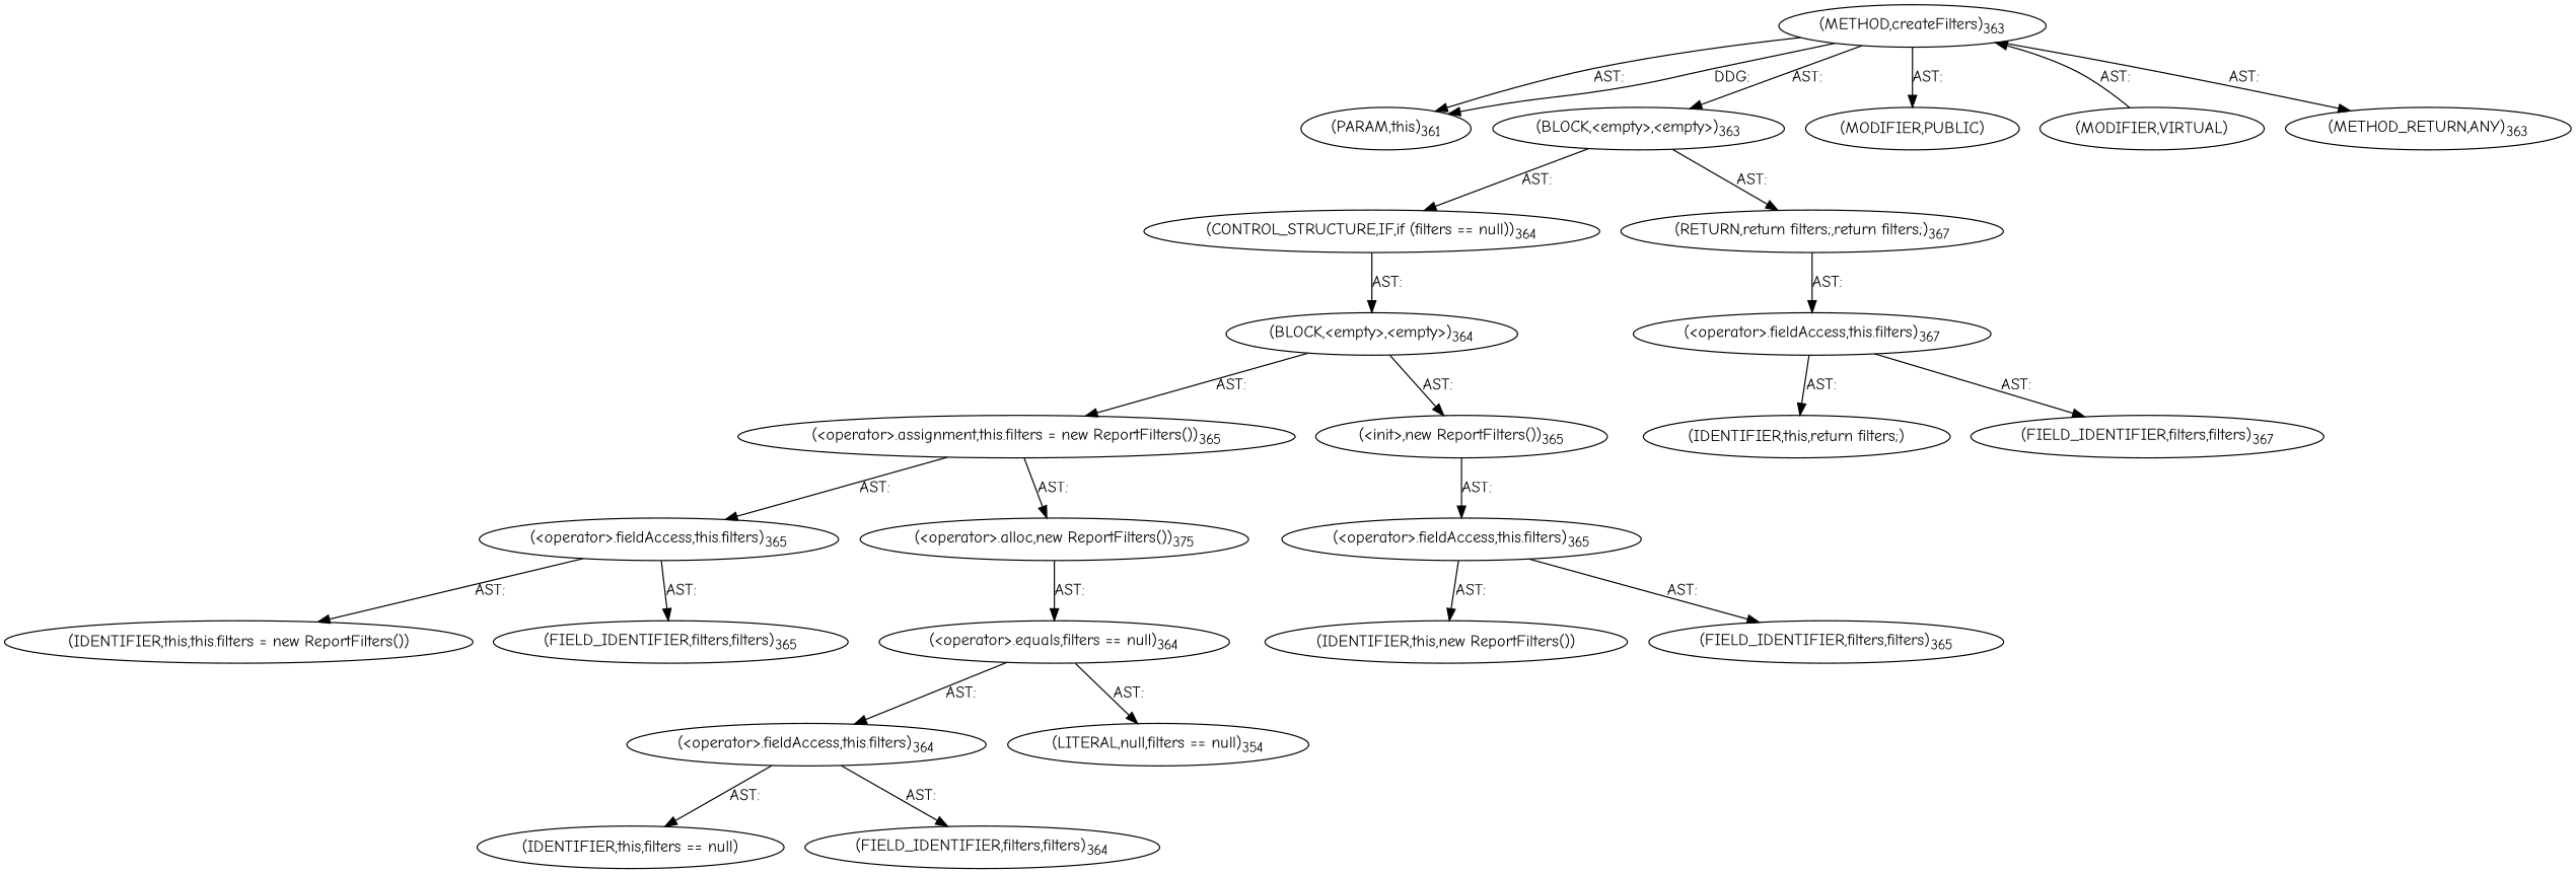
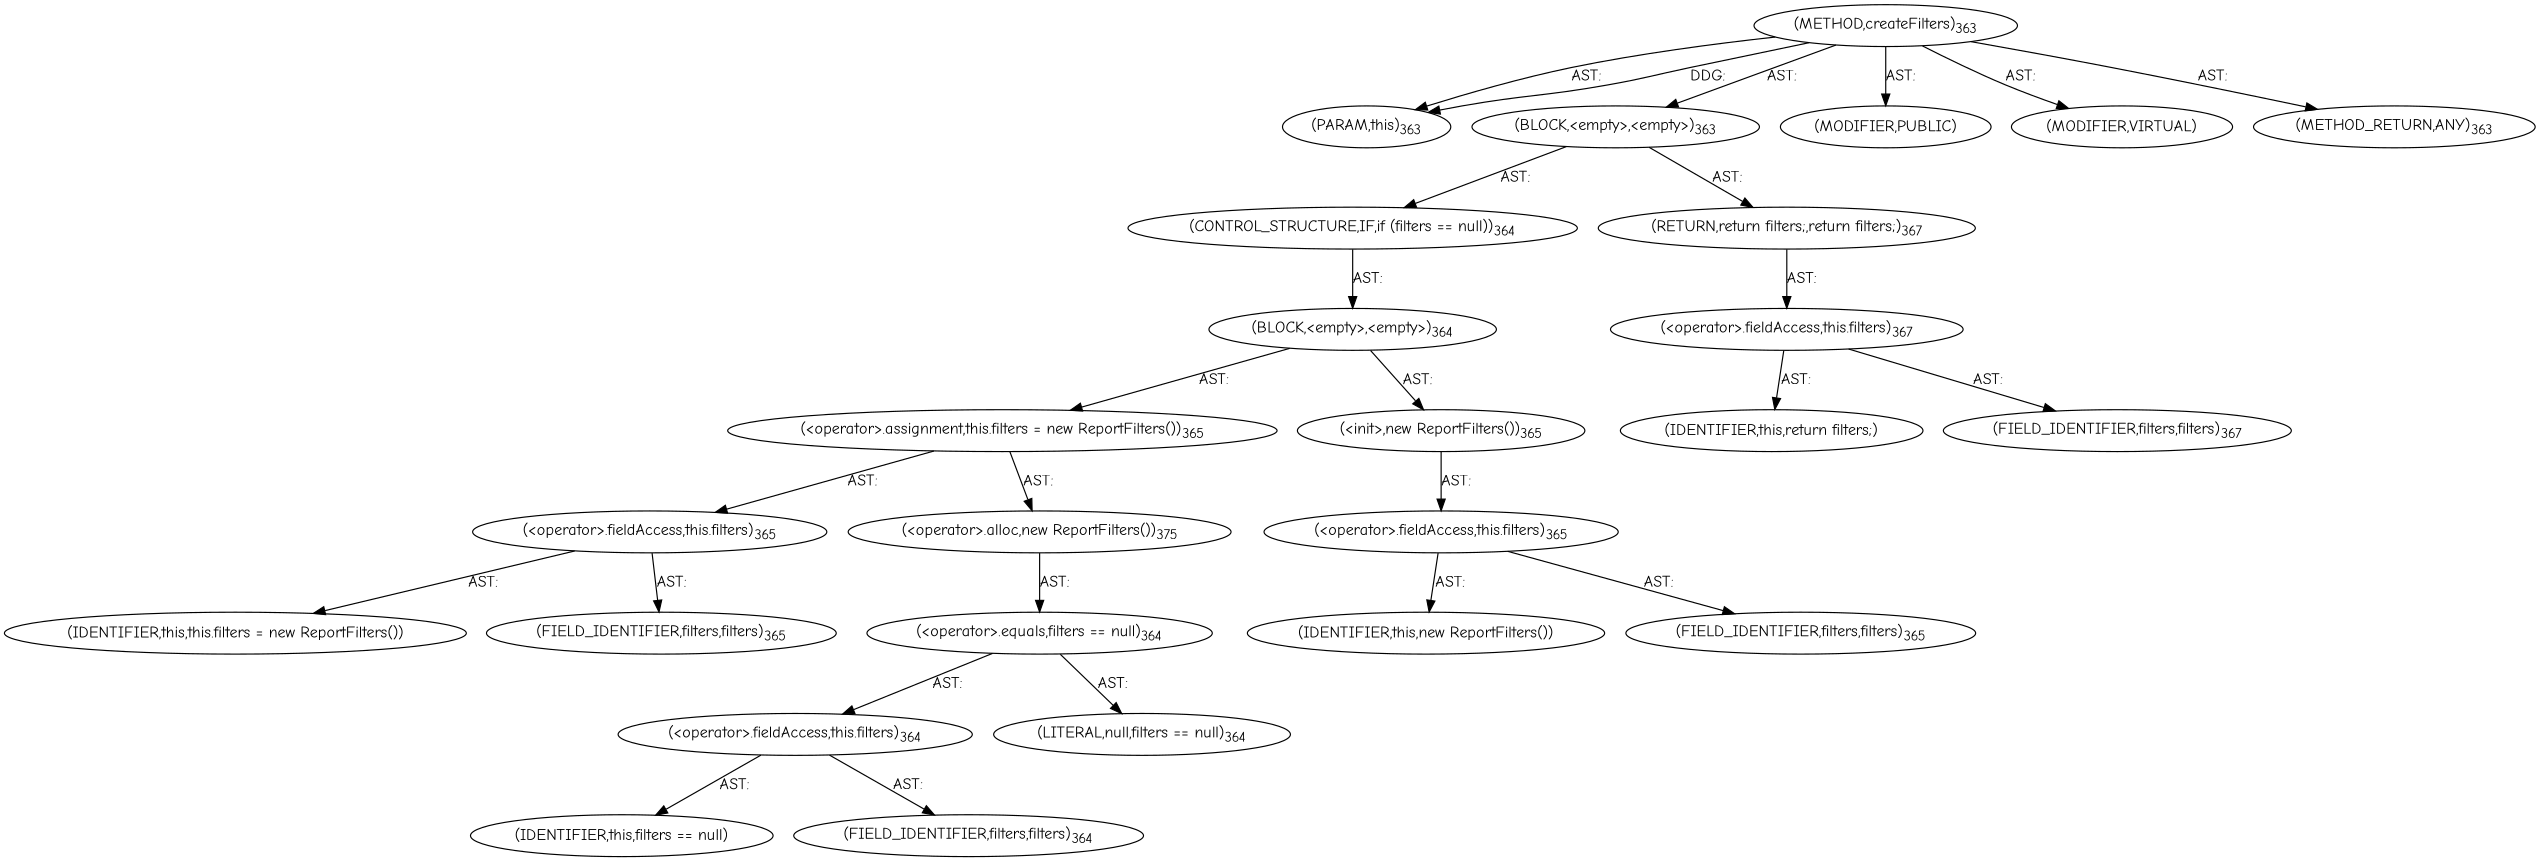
  digraph {
    fontname="Comic Neue"
    node [fontname="Comic Neue"]
    edge [fontname="Comic Neue"]
    n1 [label=<(METHOD,createFilters)<SUB>363</SUB>>]
-   n2 [label=<(PARAM,this)<SUB>361</SUB>>]
+   n2 [label=<(PARAM,this)<SUB>363</SUB>>]
    n3 [label=<(BLOCK,&lt;empty&gt;,&lt;empty&gt;)<SUB>363</SUB>>]
    n4 [label=<(MODIFIER,PUBLIC)>]
    n5 [label=<(MODIFIER,VIRTUAL)>]
    n6 [label=<(METHOD_RETURN,ANY)<SUB>363</SUB>>]
    n7 [label=<(CONTROL_STRUCTURE,IF,if (filters == null))<SUB>364</SUB>>]
    n8 [label=<(RETURN,return filters;,return filters;)<SUB>367</SUB>>]
    n9 [label=<(BLOCK,&lt;empty&gt;,&lt;empty&gt;)<SUB>364</SUB>>]
    n10 [label=<(&lt;operator&gt;.fieldAccess,this.filters)<SUB>367</SUB>>]
    n11 [label=<(&lt;operator&gt;.equals,filters == null)<SUB>364</SUB>>]
    n12 [label=<(&lt;operator&gt;.fieldAccess,this.filters)<SUB>364</SUB>>]
-   n13 [label=<(LITERAL,null,filters == null)<SUB>354</SUB>>]
+   n13 [label=<(LITERAL,null,filters == null)<SUB>364</SUB>>]
    n14 [label=<(&lt;operator&gt;.assignment,this.filters = new ReportFilters())<SUB>365</SUB>>]
    n15 [label=<(&lt;init&gt;,new ReportFilters())<SUB>365</SUB>>]
    n16 [label=<(IDENTIFIER,this,filters == null)>]
    n17 [label=<(FIELD_IDENTIFIER,filters,filters)<SUB>364</SUB>>]
    n18 [label=<(&lt;operator&gt;.fieldAccess,this.filters)<SUB>365</SUB>>]
    n19 [label=<(&lt;operator&gt;.alloc,new ReportFilters())<SUB>375</SUB>>]
    n20 [label=<(&lt;operator&gt;.fieldAccess,this.filters)<SUB>365</SUB>>]
    n21 [label=<(IDENTIFIER,this,this.filters = new ReportFilters())>]
    n22 [label=<(FIELD_IDENTIFIER,filters,filters)<SUB>365</SUB>>]
    n23 [label=<(IDENTIFIER,this,new ReportFilters())>]
    n24 [label=<(FIELD_IDENTIFIER,filters,filters)<SUB>365</SUB>>]
    n25 [label=<(IDENTIFIER,this,return filters;)>]
    n26 [label=<(FIELD_IDENTIFIER,filters,filters)<SUB>367</SUB>>]
    n1 -> n2 [label="AST: "]
    n1 -> n2 [label="DDG: "]
    n1 -> n3 [label="AST: "]
    n1 -> n4 [label="AST: "]
-   n5 -> n1 [label="AST: "]
+   n1 -> n5 [label="AST: "]
    n1 -> n6 [label="AST: "]
    n3 -> n7 [label="AST: "]
    n3 -> n8 [label="AST: "]
    n7 -> n9 [label="AST: "]
    n8 -> n10 [label="AST: "]
    n9 -> n14 [label="AST: "]
    n9 -> n15 [label="AST: "]
    n10 -> n25 [label="AST: "]
    n10 -> n26 [label="AST: "]
    n11 -> n12 [label="AST: "]
    n11 -> n13 [label="AST: "]
    n12 -> n16 [label="AST: "]
    n12 -> n17 [label="AST: "]
    n14 -> n18 [label="AST: "]
    n14 -> n19 [label="AST: "]
    n15 -> n20 [label="AST: "]
    n18 -> n21 [label="AST: "]
    n18 -> n22 [label="AST: "]
    n19 -> n11 [label="AST: "]
    n20 -> n23 [label="AST: "]
    n20 -> n24 [label="AST: "]
  }
